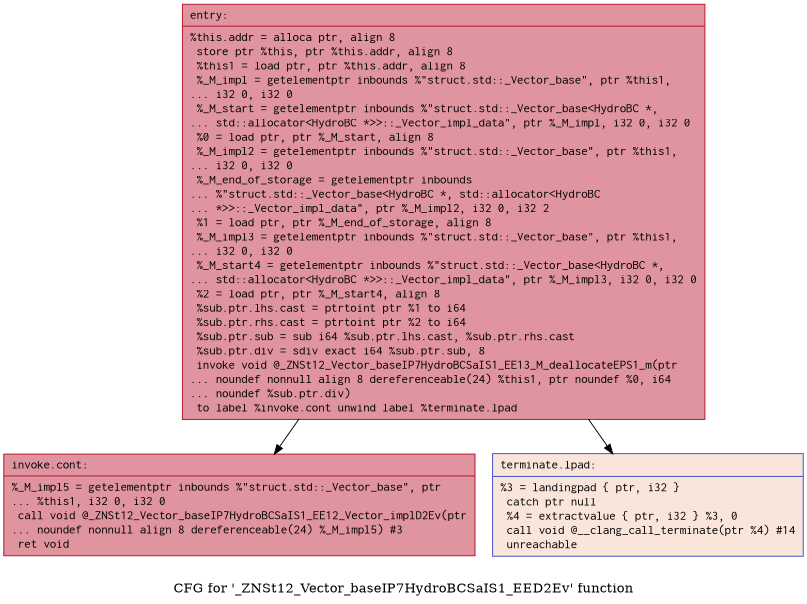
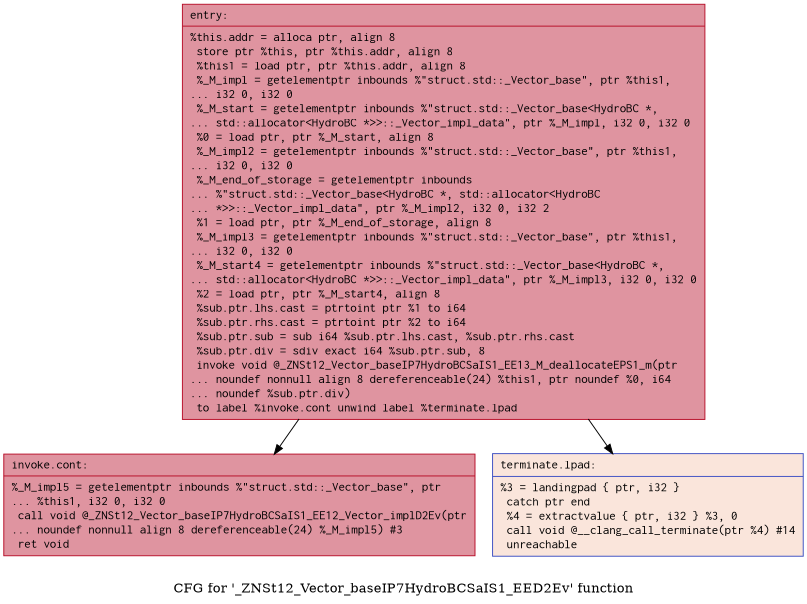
  digraph {
    label="CFG for '_ZNSt12_Vector_baseIP7HydroBCSaIS1_EED2Ev' function"
    node [color="#b70d28ff" fillcolor="#b70d2870" fontname=Courier shape=record style=filled]
    n1 [label="{entry:\l|  %this.addr = alloca ptr, align 8\l  store ptr %this, ptr %this.addr, align 8\l  %this1 = load ptr, ptr %this.addr, align 8\l  %_M_impl = getelementptr inbounds %\"struct.std::_Vector_base\", ptr %this1,\l... i32 0, i32 0\l  %_M_start = getelementptr inbounds %\"struct.std::_Vector_base\<HydroBC *,\l... std::allocator\<HydroBC *\>\>::_Vector_impl_data\", ptr %_M_impl, i32 0, i32 0\l  %0 = load ptr, ptr %_M_start, align 8\l  %_M_impl2 = getelementptr inbounds %\"struct.std::_Vector_base\", ptr %this1,\l... i32 0, i32 0\l  %_M_end_of_storage = getelementptr inbounds\l... %\"struct.std::_Vector_base\<HydroBC *, std::allocator\<HydroBC\l... *\>\>::_Vector_impl_data\", ptr %_M_impl2, i32 0, i32 2\l  %1 = load ptr, ptr %_M_end_of_storage, align 8\l  %_M_impl3 = getelementptr inbounds %\"struct.std::_Vector_base\", ptr %this1,\l... i32 0, i32 0\l  %_M_start4 = getelementptr inbounds %\"struct.std::_Vector_base\<HydroBC *,\l... std::allocator\<HydroBC *\>\>::_Vector_impl_data\", ptr %_M_impl3, i32 0, i32 0\l  %2 = load ptr, ptr %_M_start4, align 8\l  %sub.ptr.lhs.cast = ptrtoint ptr %1 to i64\l  %sub.ptr.rhs.cast = ptrtoint ptr %2 to i64\l  %sub.ptr.sub = sub i64 %sub.ptr.lhs.cast, %sub.ptr.rhs.cast\l  %sub.ptr.div = sdiv exact i64 %sub.ptr.sub, 8\l  invoke void @_ZNSt12_Vector_baseIP7HydroBCSaIS1_EE13_M_deallocateEPS1_m(ptr\l... noundef nonnull align 8 dereferenceable(24) %this1, ptr noundef %0, i64\l... noundef %sub.ptr.div)\l          to label %invoke.cont unwind label %terminate.lpad\l}"]
    n2 [label="{invoke.cont:\l|  %_M_impl5 = getelementptr inbounds %\"struct.std::_Vector_base\", ptr\l... %this1, i32 0, i32 0\l  call void @_ZNSt12_Vector_baseIP7HydroBCSaIS1_EE12_Vector_implD2Ev(ptr\l... noundef nonnull align 8 dereferenceable(24) %_M_impl5) #3\l  ret void\l}"]
-   n3 [color="#3d50c3ff" fillcolor="#f4c5ad70" label="{terminate.lpad:\l|  %3 = landingpad \{ ptr, i32 \}\l          catch ptr null\l  %4 = extractvalue \{ ptr, i32 \} %3, 0\l  call void @__clang_call_terminate(ptr %4) #14\l  unreachable\l}"]
+   n3 [color="#3d50c3ff" fillcolor="#f4c5ad70" label="{terminate.lpad:\l|  %3 = landingpad \{ ptr, i32 \}\l          catch ptr end\l  %4 = extractvalue \{ ptr, i32 \} %3, 0\l  call void @__clang_call_terminate(ptr %4) #14\l  unreachable\l}"]
    n1 -> n2
    n1 -> n3
  }
